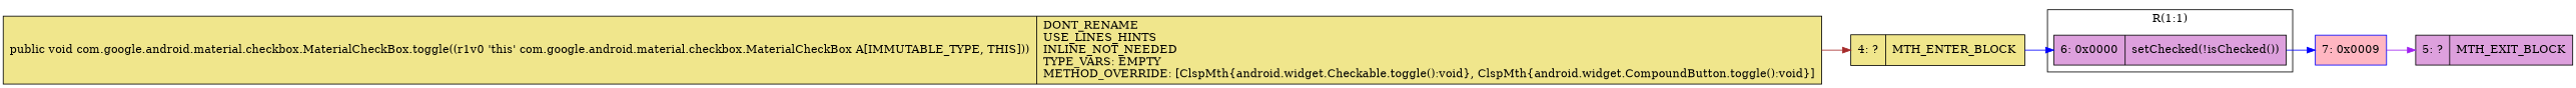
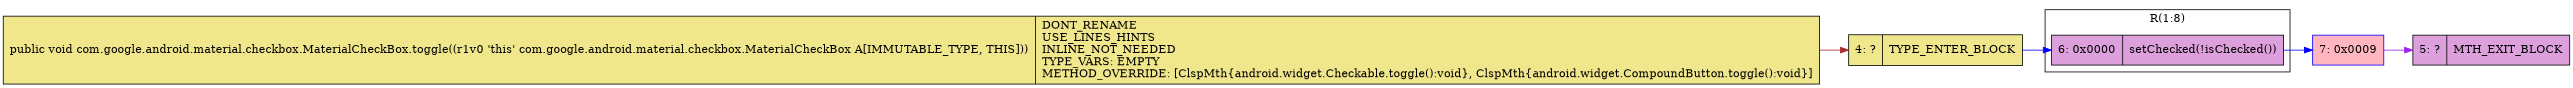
  digraph {
    rankdir=LR
    node [color=black fillcolor=plum shape=record style=filled]
    edge [color=blue]
    n1 [label="{6\:\ 0x0000|setChecked(!isChecked())\l}"]
    n2 [color=blue fillcolor=lightpink label="{7\:\ 0x0009}"]
    n3 [label="{5\:\ ?|MTH_EXIT_BLOCK\l}"]
-   n4 [fillcolor=khaki label="{4\:\ ?|MTH_ENTER_BLOCK\l}"]
+   n4 [fillcolor=khaki label="{4\:\ ?|TYPE_ENTER_BLOCK\l}"]
    n5 [fillcolor=khaki label="{public void com.google.android.material.checkbox.MaterialCheckBox.toggle((r1v0 'this' com.google.android.material.checkbox.MaterialCheckBox A[IMMUTABLE_TYPE, THIS]))  | DONT_RENAME\lUSE_LINES_HINTS\lINLINE_NOT_NEEDED\lTYPE_VARS: EMPTY\lMETHOD_OVERRIDE: [ClspMth\{android.widget.Checkable.toggle():void\}, ClspMth\{android.widget.CompoundButton.toggle():void\}]\l}"]
    subgraph cluster_1 {
-     label="R(1:1)"
+     label="R(1:8)"
      n1
    }
    n1 -> n2
    n2 -> n3 [color=purple]
    n4 -> n1
    n5 -> n4 [color=brown]
  }
